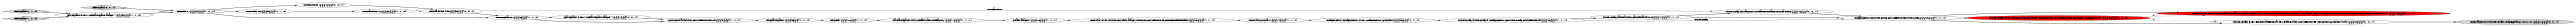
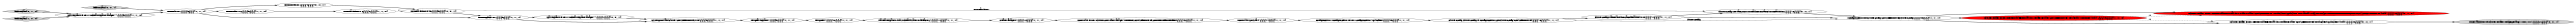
  digraph {
    rankdir=LR
    node [fillcolor=white shape=ellipse style=filled]
    edge [style=bold]
    n1 [label="startParticipantsWithStuckTaskStateModelFactory()@@@11@@@['1', '1', '1']"]
    n2 [label="createManagers()@@@12@@@['1', '1', '1']"]
    n3 [label="_controller = new ClusterControllerManager(ZK_ADDR,CLUSTER_NAME,CONTROLLER_PREFIX)@@@13@@@['1', '1', '1']"]
    n4 [fillcolor=red label="_clusterVerifier = new BestPossibleExternalViewVerifier.Builder(CLUSTER_NAME).setZkClient(_gZkClient).setWaitTillVerify(TestHelper.DEFAULT_REBALANCE_PROCESSING_WAIT_TIME).build()@@@19@@@['0', '1', '0']"]
    n5 [label="_numPartitions = 2@@@6@@@['1', '1', '0']"]
    n6 [label="_numPartitions = 50@@@5@@@['0', '0', '1']"]
    n7 [label="_numReplicas = 1@@@6@@@['1', '1', '1']"]
    n8 [label="_participants = new MockParticipantManager((((@@@7@@@['0', '0', '1']"]
    n9 [label="_gSetupTool.addCluster(CLUSTER_NAME,true)@@@8@@@['1', '1', '1']"]
    n10 [label="clusterConfig.setMaxConcurrentTaskPerInstance(_numPartitions)@@@18@@@['0', '0', '1']"]
    n11 [label="_controller.syncStart()@@@14@@@['1', '1', '1']"]
    n12 [label="ConfigAccessor _configAccessor = new ConfigAccessor(_gZkClient)@@@15@@@['1', '1', '1']"]
    n13 [fillcolor=lightgray label="beforeClass['0', '0', '1']" shape=diamond]
-   n14 [label="_numDbs = 1@@@3@@@['1', '1', '1']" shape=diamond]
+   n14 [label="_numDbs = 1@@@3@@@['1', '1', '1']"]
    n15 [label="_numNodes = 2@@@5@@@['1', '1', '0']"]
    n16 [label="_numNodes = 1@@@4@@@['0', '0', '1']"]
    n17 [fillcolor=red label="_clusterVerifier = new BestPossibleExternalViewVerifier.Builder(CLUSTER_NAME).setZkAddr(ZK_ADDR).build()@@@19@@@['1', '0', '0']"]
    n18 [label="_clusterVerifier = new BestPossibleExternalViewVerifier.Builder(CLUSTER_NAME).setZkClient(_gZkClient).build()@@@20@@@['0', '0', '1']"]
    n19 [fillcolor=lightgray label="Assert.assertTrue(_clusterVerifier.verifyByPolling(10000,100))@@@21@@@['0', '0', '1']"]
    n20 [label="ClusterConfig clusterConfig = _configAccessor.getClusterConfig(CLUSTER_NAME)@@@16@@@['1', '1', '1']"]
    n21 [label="_configAccessor.setClusterConfig(CLUSTER_NAME,clusterConfig)@@@19@@@['1', '1', '1']"]
    n22 [label="clusterConfig.stateTransitionCancelEnabled(true)@@@17@@@['1', '1', '1']"]
    n23 [fillcolor=lightgray label="beforeClass['0', '1', '0']" shape=diamond]
    n24 [label="_participants = new MockParticipantManager((((@@@3@@@['1', '1', '0']"]
    n25 [label="setupParticipants()@@@9@@@['1', '1', '1']"]
    n26 [label="setupDBs()@@@10@@@['1', '1', '1']"]
    n27 [fillcolor=lightgray label="beforeClass['1', '0', '0']" shape=diamond]
    n1 -> n2
    n2 -> n3
    n3 -> n11
    n5 -> n6 [label=7 style=dashed]
    n6 -> n7
    n6 -> n10 [label=_numPartitions style=solid]
    n7 -> n8
    n7 -> n9
    n8 -> n9
    n9 -> n25
    n10 -> n21
    n11 -> n12
    n12 -> n20
    n13 -> n14
    n14 -> n7
    n14 -> n15
    n14 -> n16
    n15 -> n5
    n16 -> n6
    n17 -> n4 [label=0 style=dashed]
    n17 -> n18 [label=0 style=dashed]
    n18 -> n19
    n20 -> n21 [label=clusterConfig style=solid]
    n20 -> n22
    n21 -> n4
    n21 -> n17
    n21 -> n18
    n22 -> n10
    n22 -> n21
    n23 -> n24
    n24 -> n14
    n25 -> n26
    n26 -> n1
    n27 -> n24
  }
